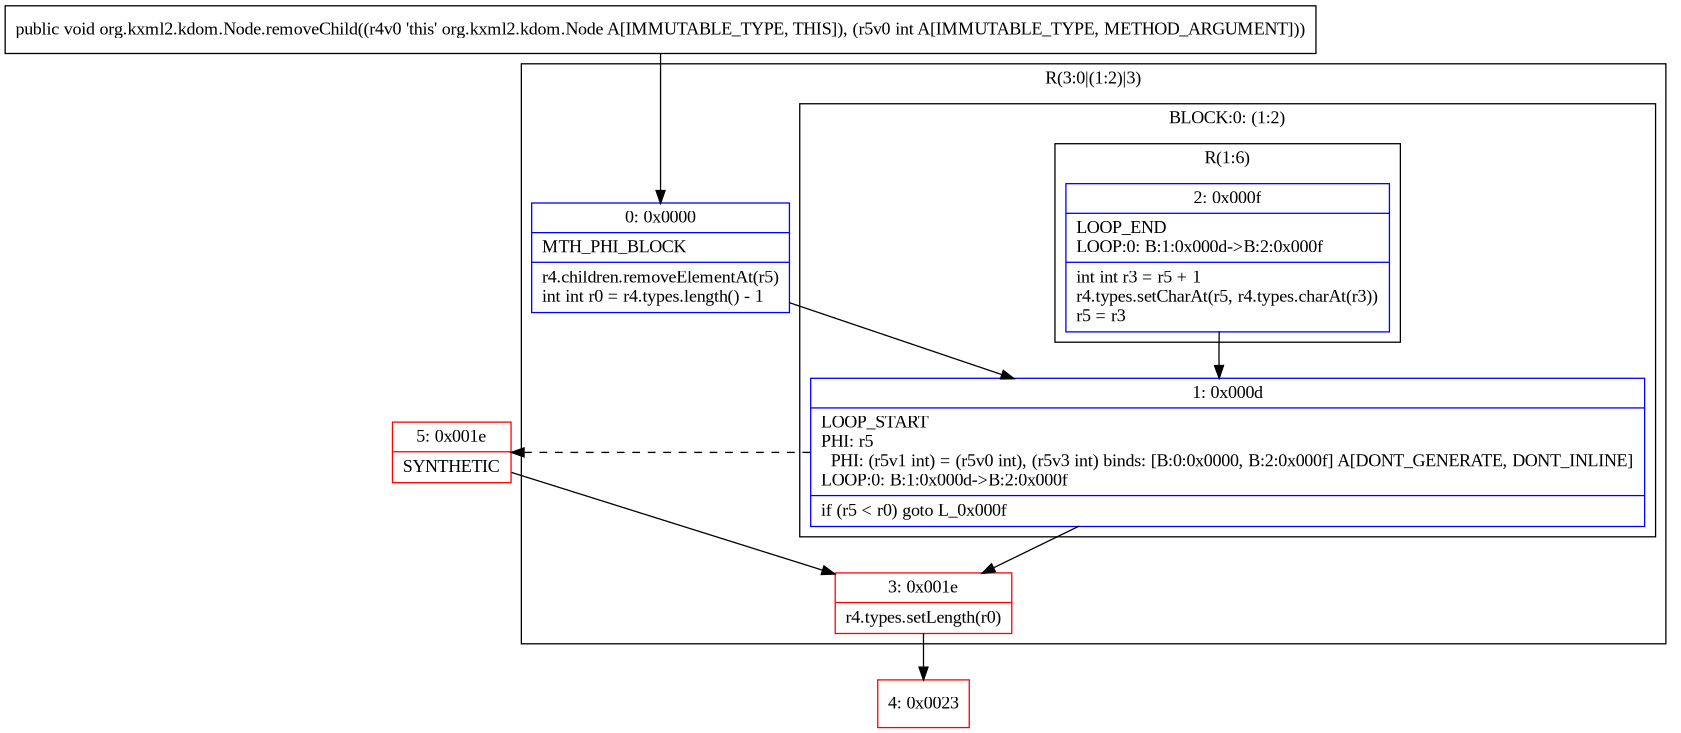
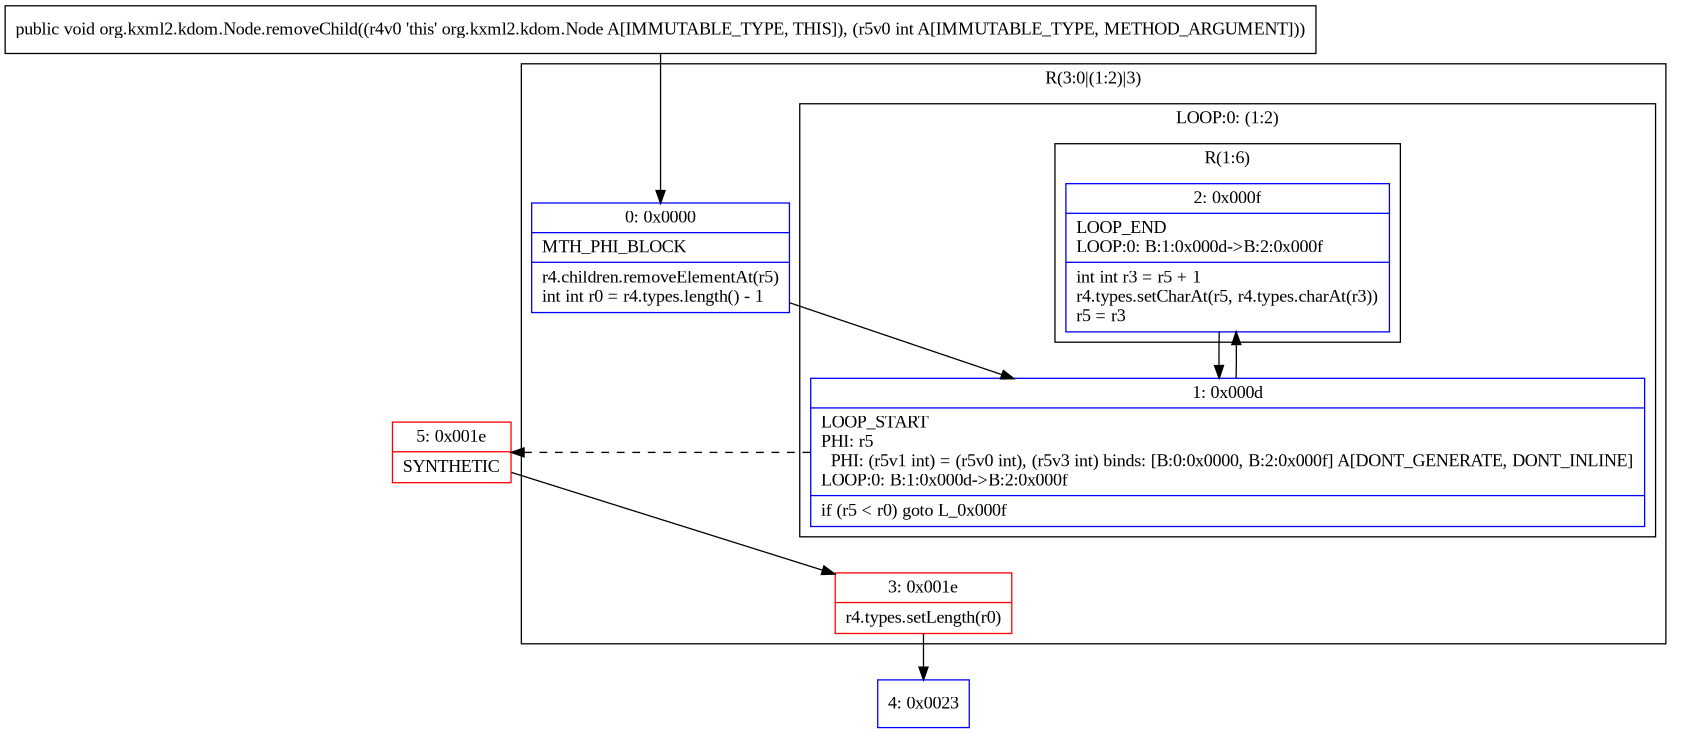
  digraph {
    fontname="Liberation Serif"
    node [color=blue fontname="Liberation Serif" shape=record]
    edge [fontname="Liberation Serif"]
    n1 [label="{2\:\ 0x000f|LOOP_END\lLOOP:0: B:1:0x000d\-\>B:2:0x000f\l|int int r3 = r5 + 1\lr4.types.setCharAt(r5, r4.types.charAt(r3))\lr5 = r3\l}"]
    n2 [label="{1\:\ 0x000d|LOOP_START\lPHI: r5 \l  PHI: (r5v1 int) = (r5v0 int), (r5v3 int) binds: [B:0:0x0000, B:2:0x000f] A[DONT_GENERATE, DONT_INLINE]\lLOOP:0: B:1:0x000d\-\>B:2:0x000f\l|if (r5 \< r0) goto L_0x000f\l}"]
    n3 [label="{0\:\ 0x0000|MTH_PHI_BLOCK\l|r4.children.removeElementAt(r5)\lint int r0 = r4.types.length() \- 1\l}"]
    n4 [color=red label="{3\:\ 0x001e|r4.types.setLength(r0)\l}"]
    n5 [color=red label="{5\:\ 0x001e|SYNTHETIC\l}"]
-   n6 [color=red label="{4\:\ 0x0023}"]
+   n6 [label="{4\:\ 0x0023}"]
    n7 [label="{public void org.kxml2.kdom.Node.removeChild((r4v0 'this' org.kxml2.kdom.Node A[IMMUTABLE_TYPE, THIS]), (r5v0 int A[IMMUTABLE_TYPE, METHOD_ARGUMENT])) }" color=""]
    subgraph cluster_1 {
      label="R(3:0|(1:2)|3)"
      n3
      n4
      subgraph cluster_2 {
-       label="BLOCK:0: (1:2)"
+       label="LOOP:0: (1:2)"
        n2
        subgraph cluster_3 {
          label="R(1:6)"
          n1
        }
      }
    }
    n1 -> n2
-   n2 -> n4
+   n2 -> n1
    n2 -> n5 [style=dashed]
    n3 -> n2
    n4 -> n6
    n5 -> n4
    n7 -> n3
  }
